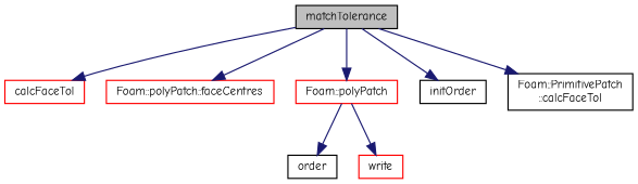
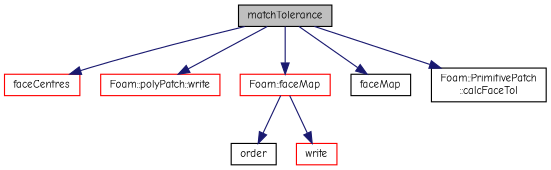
  digraph {
    fontname="Comic Neue"
    rankdir=TB
    node [color=black fontname="Comic Neue" fontsize=10 shape=record]
    edge [color=midnightblue fontname="Comic Neue" fontsize=10 labelfontname=Helvetica labelfontsize=10 style=solid]
    n1 [fillcolor=grey75 fontcolor=black height=0.2 label=matchTolerance style=filled width=0.4]
-   n2 [color=red height=0.2 label=calcFaceTol width=0.4]
-   n3 [color=red height=0.2 label="Foam::polyPatch::faceCentres" width=0.4]
-   n4 [color=red height=0.2 label="Foam::polyPatch" width=0.4]
-   n5 [height=0.2 label=initOrder width=0.4]
+   n2 [color=red height=0.2 label=faceCentres width=0.4]
+   n3 [color=red height=0.2 label="Foam::polyPatch::write" width=0.4]
+   n4 [color=red height=0.2 label="Foam::faceMap" width=0.4]
+   n5 [height=0.2 label=faceMap width=0.4]
    n6 [height=0.2 label="Foam::PrimitivePatch\l::calcFaceTol" width=0.4]
    n7 [height=0.2 label=order width=0.4]
    n8 [color=red height=0.2 label=write width=0.4]
    n1 -> n2
    n1 -> n3
    n1 -> n4
    n1 -> n5
    n1 -> n6
    n4 -> n7
    n4 -> n8
  }
